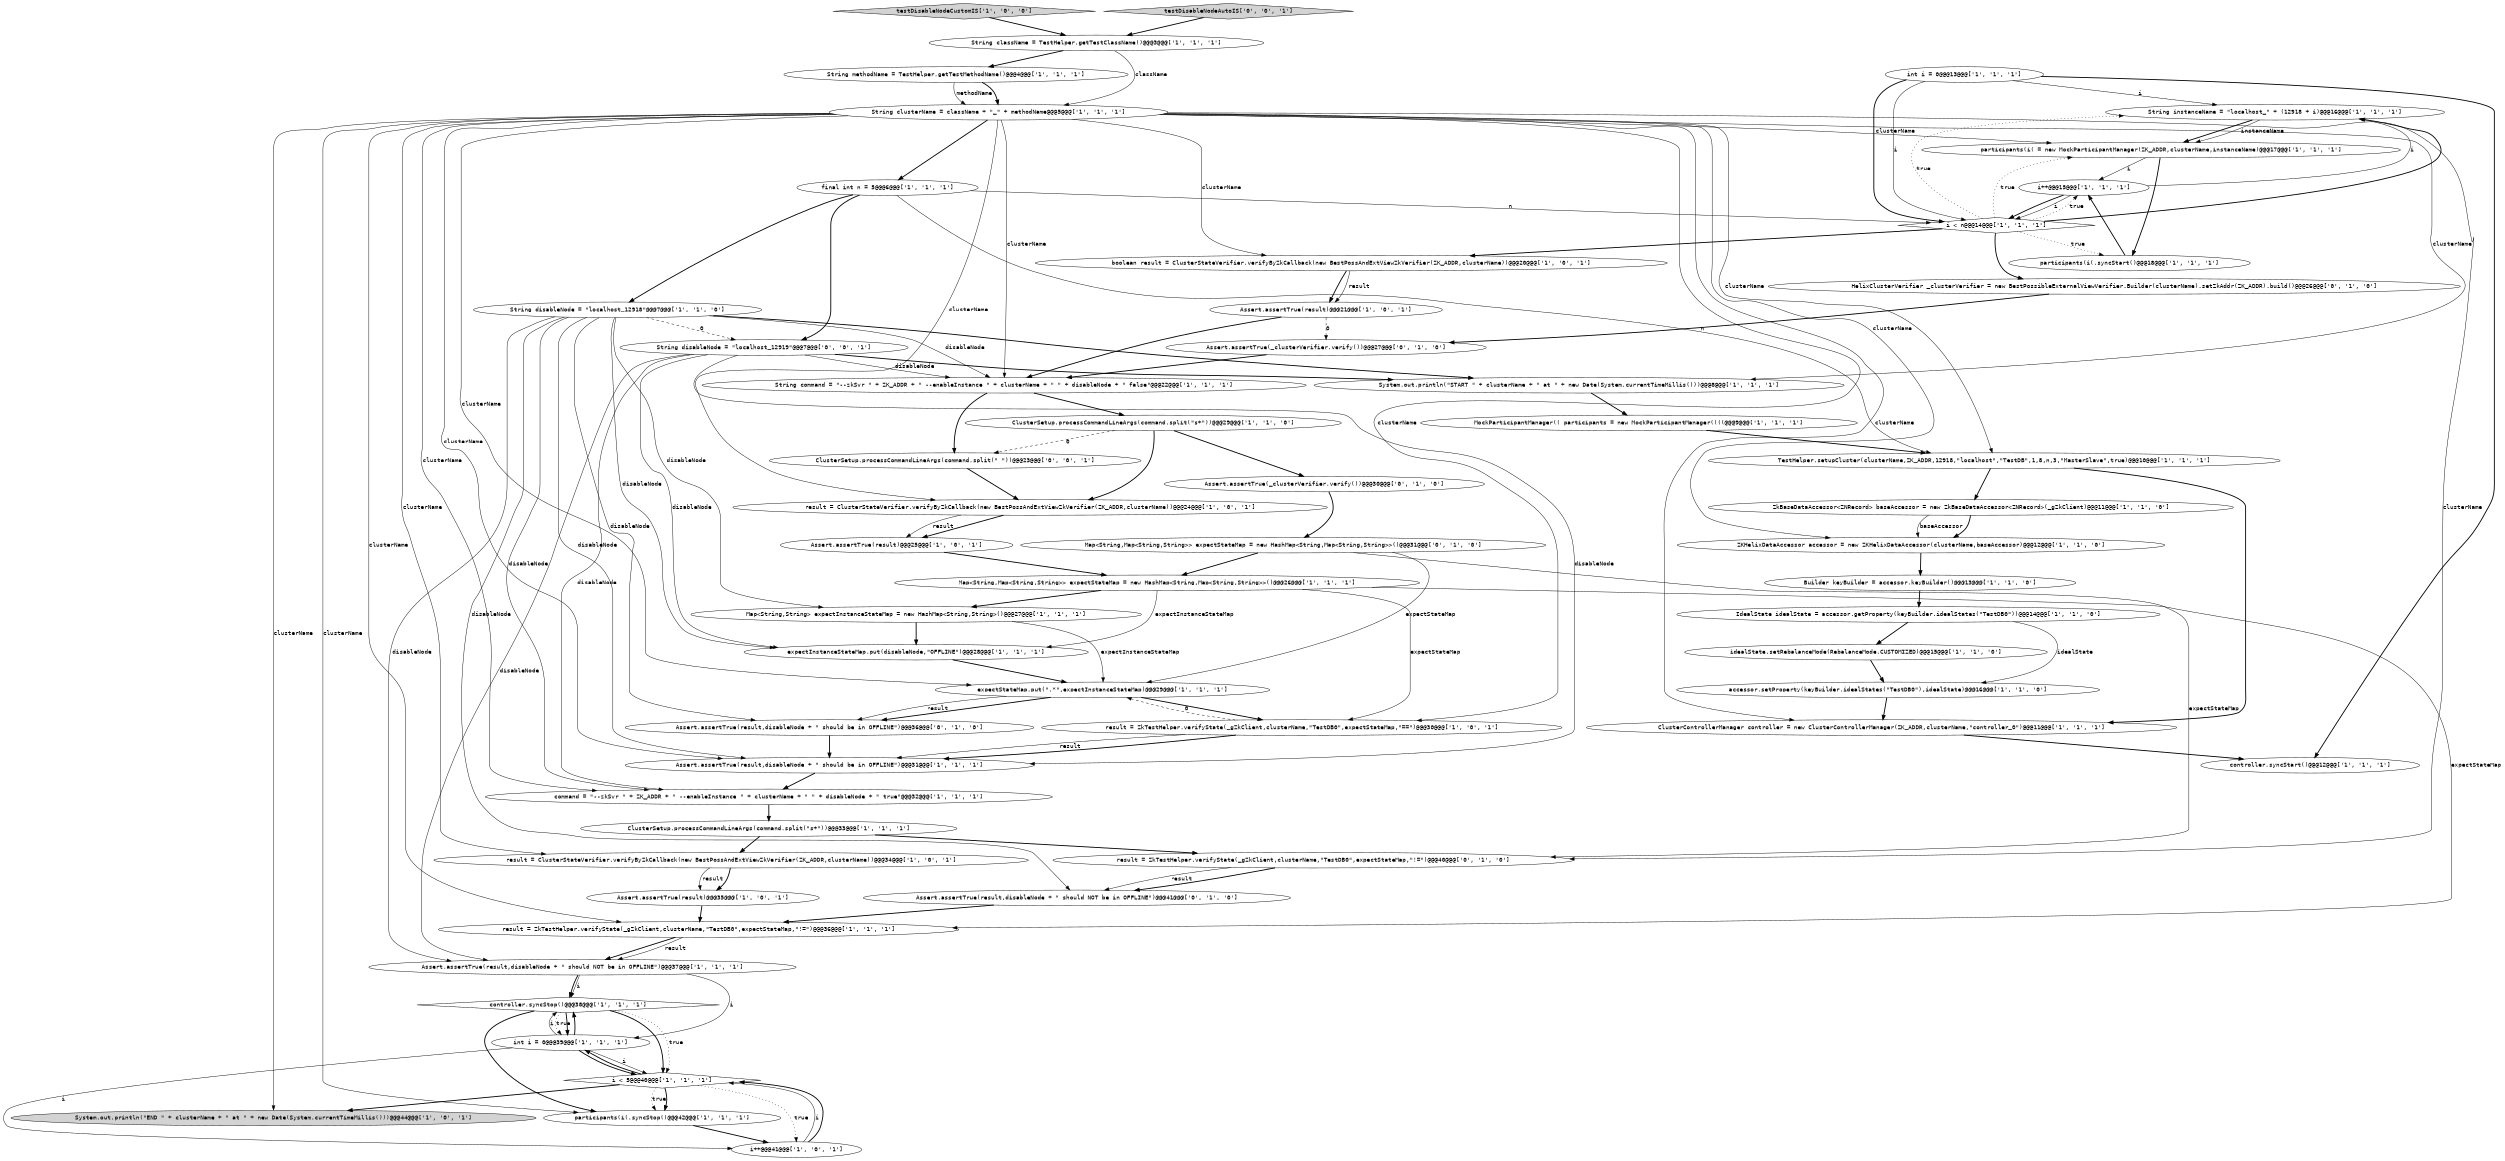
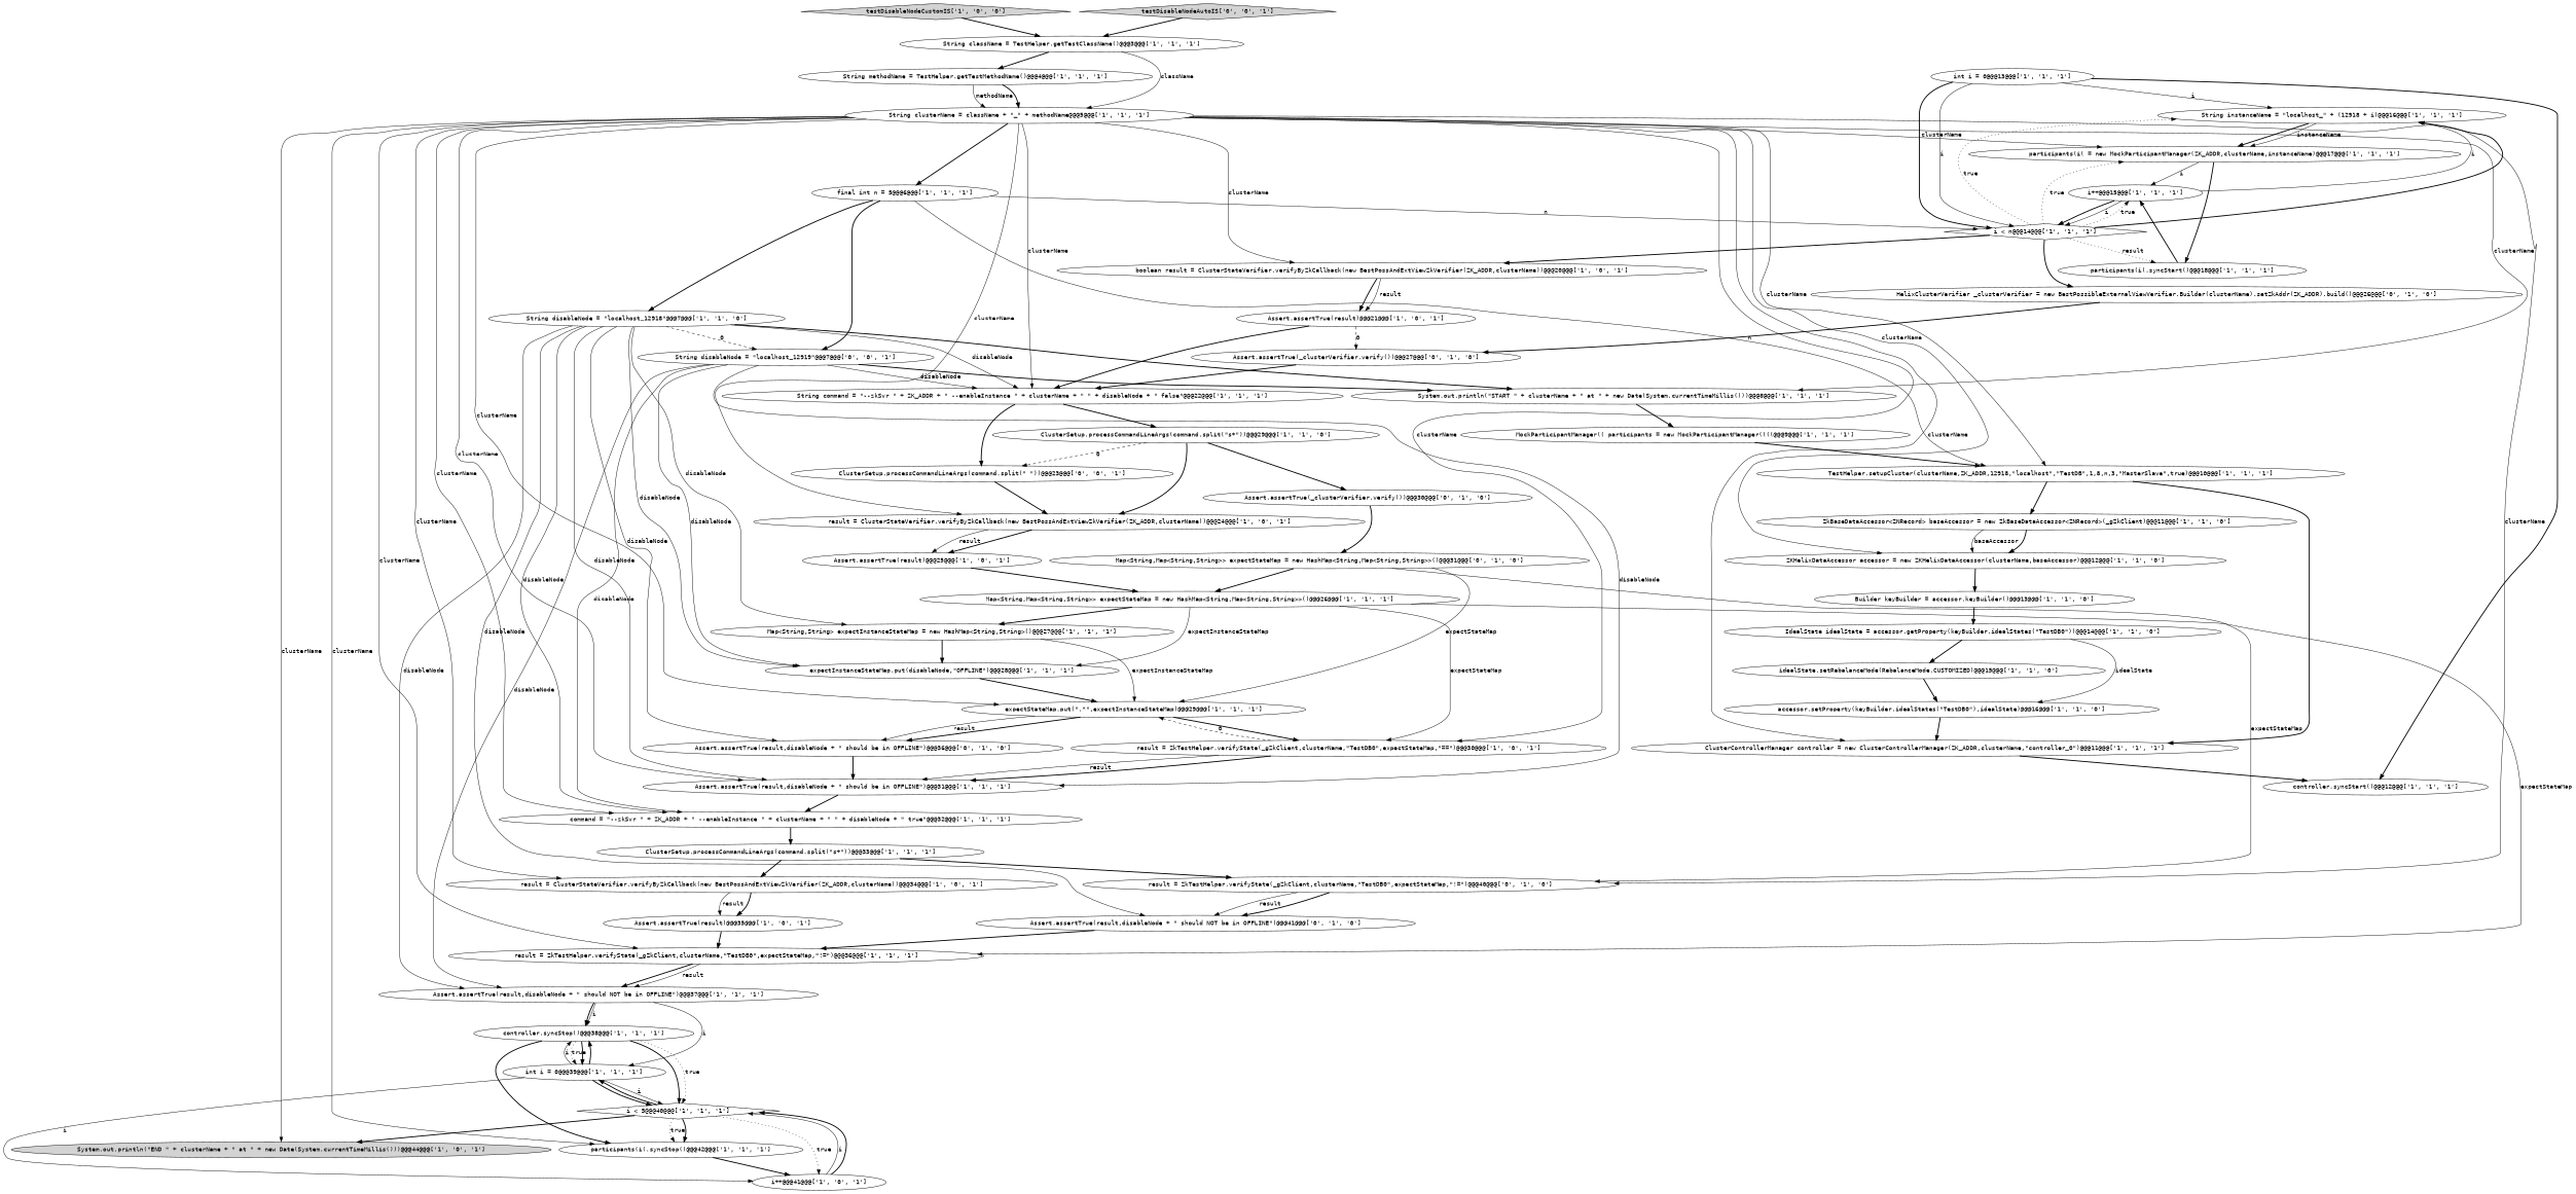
  digraph {
    fontname="DejaVu Sans Mono"
    node [fillcolor=white fontname="DejaVu Sans Mono" shape=ellipse style=filled]
    edge [fontname="DejaVu Sans Mono" style=bold]
    n1 [label="System.out.println(\"START \" + clusterName + \" at \" + new Date(System.currentTimeMillis()))@@@8@@@['1', '1', '1']"]
    n2 [label="MockParticipantManager(( participants = new MockParticipantManager((((@@@9@@@['1', '1', '1']"]
    n3 [label="TestHelper.setupCluster(clusterName,ZK_ADDR,12918,\"localhost\",\"TestDB\",1,8,n,3,\"MasterSlave\",true)@@@10@@@['1', '1', '1']"]
    n4 [fillcolor=lightgray label="testDisableNodeCustomIS['1', '0', '0']" shape=diamond]
    n5 [label="String className = TestHelper.getTestClassName()@@@3@@@['1', '1', '1']"]
    n6 [label="String clusterName = className + \"_\" + methodName@@@5@@@['1', '1', '1']"]
    n7 [label="String methodName = TestHelper.getTestMethodName()@@@4@@@['1', '1', '1']"]
    n8 [label="String disableNode = \"localhost_12918\"@@@7@@@['1', '1', '0']"]
    n9 [label="String command = \"--zkSvr \" + ZK_ADDR + \" --enableInstance \" + clusterName + \" \" + disableNode + \" false\"@@@22@@@['1', '1', '1']"]
    n10 [label="Assert.assertTrue(result,disableNode + \" should NOT be in OFFLINE\")@@@41@@@['0', '1', '0']"]
    n11 [label="expectInstanceStateMap.put(disableNode,\"OFFLINE\")@@@28@@@['1', '1', '1']"]
    n12 [label="Assert.assertTrue(result,disableNode + \" should be in OFFLINE\")@@@36@@@['0', '1', '0']"]
    n13 [label="Assert.assertTrue(result,disableNode + \" should NOT be in OFFLINE\")@@@37@@@['1', '1', '1']"]
    n14 [label="String disableNode = \"localhost_12919\"@@@7@@@['0', '0', '1']"]
    n15 [label="command = \"--zkSvr \" + ZK_ADDR + \" --enableInstance \" + clusterName + \" \" + disableNode + \" true\"@@@32@@@['1', '1', '1']"]
    n16 [label="Map<String,String> expectInstanceStateMap = new HashMap<String,String>()@@@27@@@['1', '1', '1']"]
    n17 [label="Assert.assertTrue(result,disableNode + \" should be in OFFLINE\")@@@31@@@['1', '1', '1']"]
    n18 [label="ClusterSetup.processCommandLineArgs(command.split(\"\s+\"))@@@29@@@['1', '1', '0']"]
    n19 [label="ClusterSetup.processCommandLineArgs(command.split(\" \"))@@@23@@@['0', '0', '1']"]
    n20 [label="result = ZkTestHelper.verifyState(_gZkClient,clusterName,\"TestDB0\",expectStateMap,\"!=\")@@@36@@@['1', '1', '1']"]
    n21 [label="expectStateMap.put(\".*\",expectInstanceStateMap)@@@29@@@['1', '1', '1']"]
-   n22 [label="controller.syncStop()@@@38@@@['1', '1', '1']" shape=diamond]
+   n22 [label="controller.syncStop()@@@38@@@['1', '1', '1']"]
    n23 [label="int i = 0@@@39@@@['1', '1', '1']"]
    n24 [label="ClusterSetup.processCommandLineArgs(command.split(\"\s+\"))@@@33@@@['1', '1', '1']"]
    n25 [label="i++@@@15@@@['1', '1', '1']"]
    n26 [label="String instanceName = \"localhost_\" + (12918 + i)@@@16@@@['1', '1', '1']"]
    n27 [label="i < n@@@14@@@['1', '1', '1']" shape=diamond]
    n28 [label="participants(i( = new MockParticipantManager(ZK_ADDR,clusterName,instanceName)@@@17@@@['1', '1', '1']"]
    n29 [label="boolean result = ClusterStateVerifier.verifyByZkCallback(new BestPossAndExtViewZkVerifier(ZK_ADDR,clusterName))@@@20@@@['1', '0', '1']"]
    n30 [label="participants(i(.syncStart()@@@18@@@['1', '1', '1']"]
    n31 [label="HelixClusterVerifier _clusterVerifier = new BestPossibleExternalViewVerifier.Builder(clusterName).setZkAddr(ZK_ADDR).build()@@@26@@@['0', '1', '0']"]
    n32 [label="result = ClusterStateVerifier.verifyByZkCallback(new BestPossAndExtViewZkVerifier(ZK_ADDR,clusterName))@@@24@@@['1', '0', '1']"]
    n33 [label="Assert.assertTrue(_clusterVerifier.verify())@@@30@@@['0', '1', '0']"]
    n34 [label="Assert.assertTrue(result)@@@25@@@['1', '0', '1']"]
    n35 [label="Map<String,Map<String,String>> expectStateMap = new HashMap<String,Map<String,String>>()@@@31@@@['0', '1', '0']"]
    n36 [label="Assert.assertTrue(result)@@@21@@@['1', '0', '1']"]
    n37 [label="Assert.assertTrue(_clusterVerifier.verify())@@@27@@@['0', '1', '0']"]
    n38 [label="result = ZkTestHelper.verifyState(_gZkClient,clusterName,\"TestDB0\",expectStateMap,\"==\")@@@30@@@['1', '0', '1']"]
    n39 [label="ZkBaseDataAccessor<ZNRecord> baseAccessor = new ZkBaseDataAccessor<ZNRecord>(_gZkClient)@@@11@@@['1', '1', '0']"]
    n40 [label="ClusterControllerManager controller = new ClusterControllerManager(ZK_ADDR,clusterName,\"controller_0\")@@@11@@@['1', '1', '1']"]
    n41 [label="i++@@@41@@@['1', '0', '1']"]
    n42 [label="i < 5@@@40@@@['1', '1', '1']" shape=diamond]
    n43 [label="participants(i(.syncStop()@@@42@@@['1', '1', '1']"]
    n44 [fillcolor=lightgray label="System.out.println(\"END \" + clusterName + \" at \" + new Date(System.currentTimeMillis()))@@@44@@@['1', '0', '1']"]
    n45 [label="Builder keyBuilder = accessor.keyBuilder()@@@13@@@['1', '1', '0']"]
    n46 [label="IdealState idealState = accessor.getProperty(keyBuilder.idealStates(\"TestDB0\"))@@@14@@@['1', '1', '0']"]
    n47 [label="accessor.setProperty(keyBuilder.idealStates(\"TestDB0\"),idealState)@@@16@@@['1', '1', '0']"]
    n48 [label="idealState.setRebalanceMode(RebalanceMode.CUSTOMIZED)@@@15@@@['1', '1', '0']"]
    n49 [label="ZKHelixDataAccessor accessor = new ZKHelixDataAccessor(clusterName,baseAccessor)@@@12@@@['1', '1', '0']"]
    n50 [label="final int n = 5@@@6@@@['1', '1', '1']"]
    n51 [label="result = ClusterStateVerifier.verifyByZkCallback(new BestPossAndExtViewZkVerifier(ZK_ADDR,clusterName))@@@34@@@['1', '0', '1']"]
    n52 [label="result = ZkTestHelper.verifyState(_gZkClient,clusterName,\"TestDB0\",expectStateMap,\"!=\")@@@40@@@['0', '1', '0']"]
    n53 [label="Assert.assertTrue(result)@@@35@@@['1', '0', '1']"]
    n54 [label="controller.syncStart()@@@12@@@['1', '1', '1']"]
    n55 [label="int i = 0@@@13@@@['1', '1', '1']"]
    n56 [fillcolor=lightgray label="testDisableNodeAutoIS['0', '0', '1']" shape=diamond]
    n57 [label="Map<String,Map<String,String>> expectStateMap = new HashMap<String,Map<String,String>>()@@@26@@@['1', '1', '1']"]
    n1 -> n2
    n2 -> n3
    n3 -> n39
    n3 -> n40
    n4 -> n5
    n5 -> n6 [label=className style=solid]
    n5 -> n7
    n6 -> n1 [label=clusterName style=solid]
    n6 -> n3 [label=clusterName style=solid]
    n6 -> n9 [label=clusterName style=solid]
    n6 -> n15 [label=clusterName style=solid]
    n6 -> n17 [label=clusterName style=solid]
    n6 -> n20 [label=clusterName style=solid]
    n6 -> n21 [label=clusterName style=solid]
    n6 -> n28 [label=clusterName style=solid]
    n6 -> n29 [label=clusterName style=solid]
    n6 -> n32 [label=clusterName style=solid]
    n6 -> n38 [label=clusterName style=solid]
    n6 -> n40 [label=clusterName style=solid]
    n6 -> n43 [label=clusterName style=solid]
    n6 -> n44 [label=clusterName style=solid]
    n6 -> n49 [label=clusterName style=solid]
    n6 -> n50
    n6 -> n51 [label=clusterName style=solid]
    n6 -> n52 [label=clusterName style=solid]
    n7 -> n6 [label=methodName style=solid]
    n7 -> n6
    n8 -> n1
    n8 -> n9 [label=disableNode style=solid]
    n8 -> n10 [label=disableNode style=solid]
    n8 -> n11 [label=disableNode style=solid]
    n8 -> n12 [label=disableNode style=solid]
    n8 -> n13 [label=disableNode style=solid]
    n8 -> n14 [label=0 style=dashed]
    n8 -> n15 [label=disableNode style=solid]
    n8 -> n16 [label=disableNode style=solid]
    n8 -> n17 [label=disableNode style=solid]
    n9 -> n18
    n9 -> n19
    n10 -> n20
    n11 -> n21
    n12 -> n17
    n13 -> n22 [label=i style=solid]
    n13 -> n22
    n13 -> n23 [label=i style=solid]
    n14 -> n1
    n14 -> n9 [label=disableNode style=solid]
    n14 -> n11 [label=disableNode style=solid]
    n14 -> n13 [label=disableNode style=solid]
    n14 -> n15 [label=disableNode style=solid]
    n14 -> n17 [label=disableNode style=solid]
    n15 -> n24
    n16 -> n11
    n16 -> n21 [label=expectInstanceStateMap style=solid]
    n17 -> n15
    n18 -> n19 [label=0 style=dashed]
    n18 -> n32
    n18 -> n33
    n19 -> n32
    n20 -> n13
    n20 -> n13 [label=result style=solid]
    n21 -> n12
    n21 -> n12 [label=result style=solid]
    n21 -> n38
    n22 -> n23 [label=true style=dotted]
    n22 -> n23
    n22 -> n42
    n22 -> n42 [label=true style=dotted]
    n22 -> n43
    n23 -> n22
    n23 -> n22 [label=i style=solid]
    n23 -> n41 [label=i style=solid]
    n23 -> n42 [label=i style=solid]
    n23 -> n42
    n24 -> n51
    n24 -> n52
    n25 -> n26 [label=i style=solid]
    n25 -> n27
    n25 -> n27 [label=i style=solid]
    n26 -> n28
    n26 -> n28 [label=instanceName style=solid]
    n27 -> n25 [label=true style=dotted]
    n27 -> n26 [label=true style=dotted]
    n27 -> n26
    n27 -> n28 [label=true style=dotted]
    n27 -> n29
-   n27 -> n30 [label=true style=dotted]
+   n27 -> n30 [label=result style=dotted]
    n27 -> n31
    n28 -> n25 [label=i style=solid]
    n28 -> n30
    n29 -> n36
    n29 -> n36 [label=result style=solid]
    n30 -> n25
    n31 -> n37
    n32 -> n34
    n32 -> n34 [label=result style=solid]
    n33 -> n35
    n34 -> n57
    n35 -> n21 [label=expectStateMap style=solid]
    n35 -> n52 [label=expectStateMap style=solid]
    n35 -> n57
    n36 -> n9
    n36 -> n37 [label=0 style=dashed]
    n37 -> n9
    n38 -> n17 [label=result style=solid]
    n38 -> n17
    n38 -> n21 [label=0 style=dashed]
    n39 -> n49
    n39 -> n49 [label=baseAccessor style=solid]
    n40 -> n54
    n41 -> n42 [label=i style=solid]
    n41 -> n42
    n42 -> n23
    n42 -> n41 [label=true style=dotted]
    n42 -> n43 [label=true style=dotted]
    n42 -> n43
    n42 -> n44
    n43 -> n41
    n45 -> n46
    n46 -> n47 [label=idealState style=solid]
    n46 -> n48
    n47 -> n40
    n48 -> n47
    n49 -> n45
    n50 -> n3 [label=n style=solid]
    n50 -> n8
    n50 -> n14
    n50 -> n27 [label=n style=solid]
    n51 -> n53
    n51 -> n53 [label=result style=solid]
    n52 -> n10 [label=result style=solid]
    n52 -> n10
    n53 -> n20
    n55 -> n26 [label=i style=solid]
    n55 -> n27
    n55 -> n27 [label=i style=solid]
    n55 -> n54
    n56 -> n5
    n57 -> n11 [label=expectInstanceStateMap style=solid]
    n57 -> n16
    n57 -> n20 [label=expectStateMap style=solid]
    n57 -> n38 [label=expectStateMap style=solid]
  }
